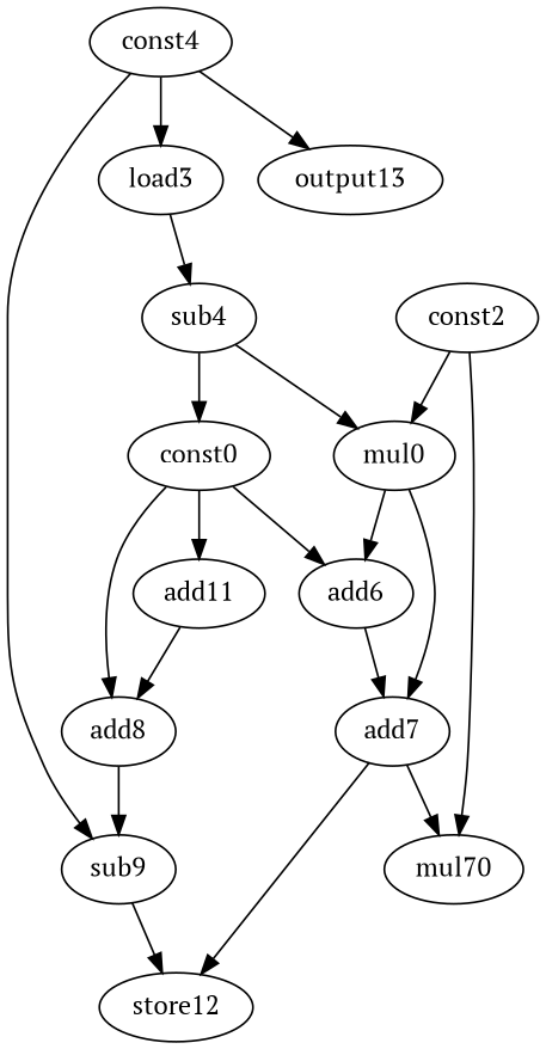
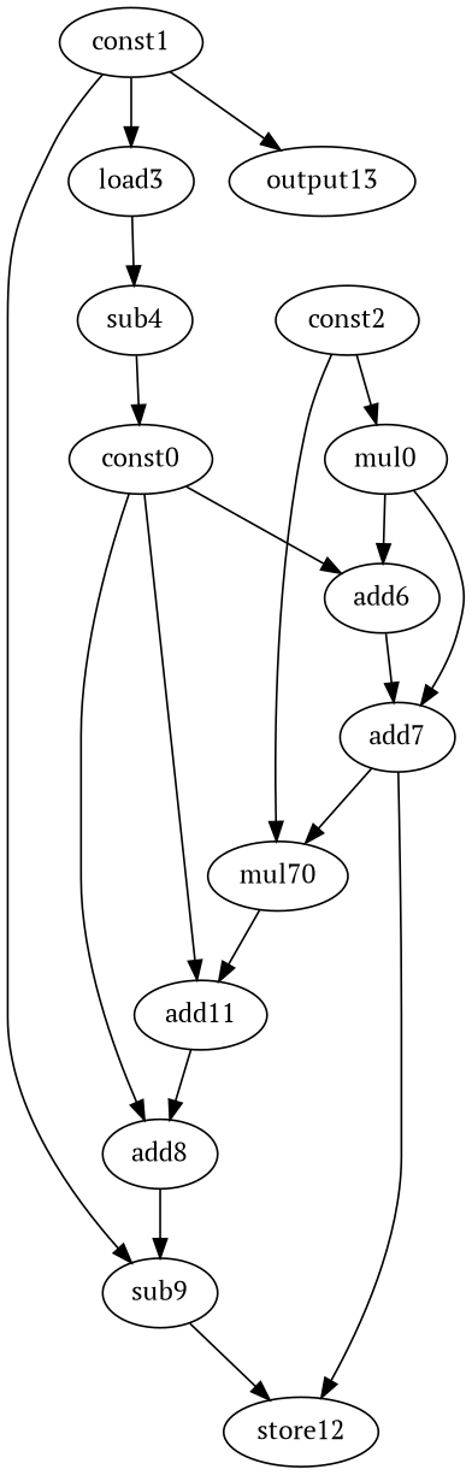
  digraph {
    fontname="PT Serif"
    node [fontname="PT Serif" opcode=add]
    edge [fontname="PT Serif" operand=0]
    const0 [opcode=const]
    add6
    add8
    add11
    sub4 [opcode=sub]
    n6 [label=mul0 opcode=mul]
    add7
    sub9 [opcode=sub]
-   const1 [opcode=const label=const4]
+   const1 [opcode=const]
    load3 [opcode=load]
    output13 [opcode=output]
    store12 [opcode=store]
    const2 [opcode=const]
    n14 [label=mul70 opcode=mul]
    const0 -> add6
    const0 -> add8
    const0 -> add11
    add6 -> add7 [operand=1]
    add8 -> sub9
    add11 -> add8 [operand=1]
    sub4 -> const0
-   sub4 -> n6 [operand=1]
    n6 -> add6 [operand=1]
    n6 -> add7
    add7 -> store12 [operand=1]
    add7 -> n14 [operand=1]
    sub9 -> store12
    const1 -> sub9 [operand=1]
    const1 -> load3
    const1 -> output13
    load3 -> sub4 [operand=1]
    const2 -> n6
    const2 -> n14
+   n14 -> add11 [operand=1]
  }
